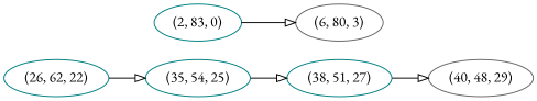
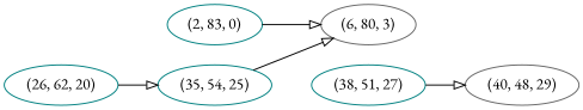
  digraph {
    fontname="EB Garamond"
    rankdir=LR
    node [color=teal fontname="EB Garamond"]
    edge [arrowhead=onormal fontname="EB Garamond"]
    "(6, 80, 3)" [color=gray40]
    "(2, 83, 0)"
-   "(26, 62, 20)" [label="(26, 62, 22)"]
+   "(26, 62, 20)"
    "(35, 54, 25)"
    "(38, 51, 27)"
    "(40, 48, 29)" [color=gray40]
    "(2, 83, 0)" -> "(6, 80, 3)"
    "(26, 62, 20)" -> "(35, 54, 25)"
-   "(35, 54, 25)" -> "(38, 51, 27)"
+   "(35, 54, 25)" -> "(6, 80, 3)"
    "(38, 51, 27)" -> "(40, 48, 29)"
  }
